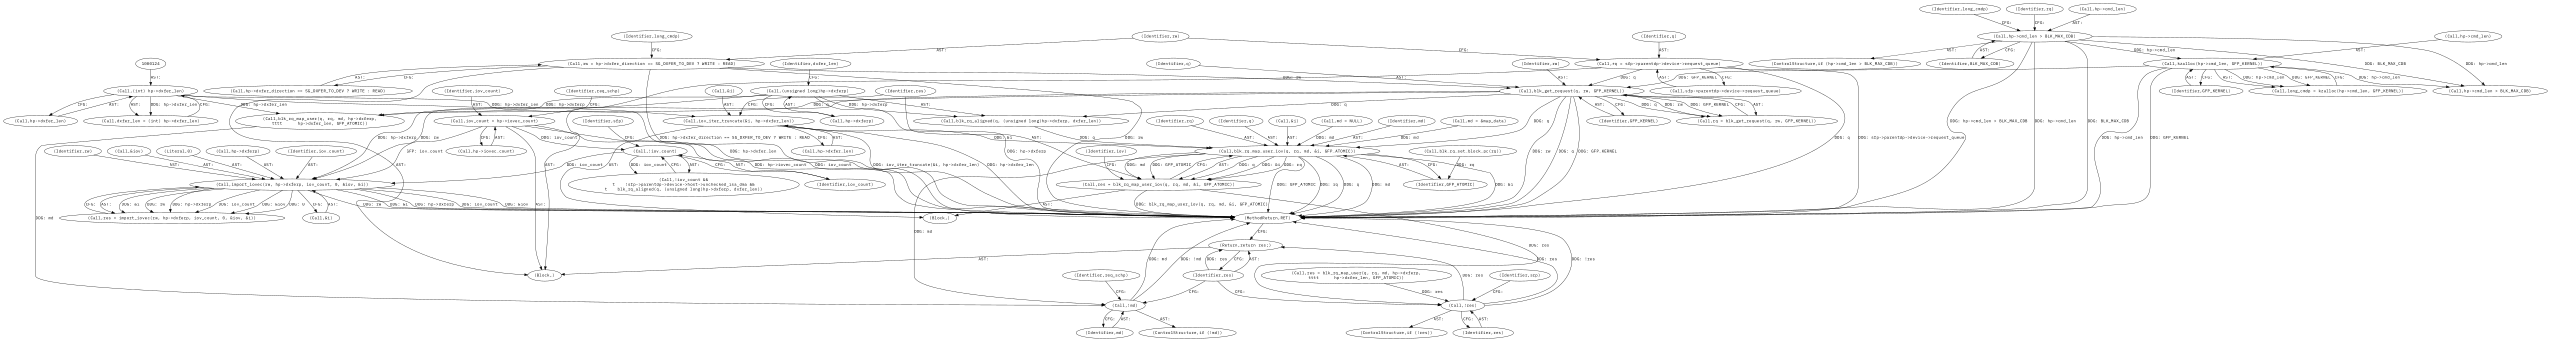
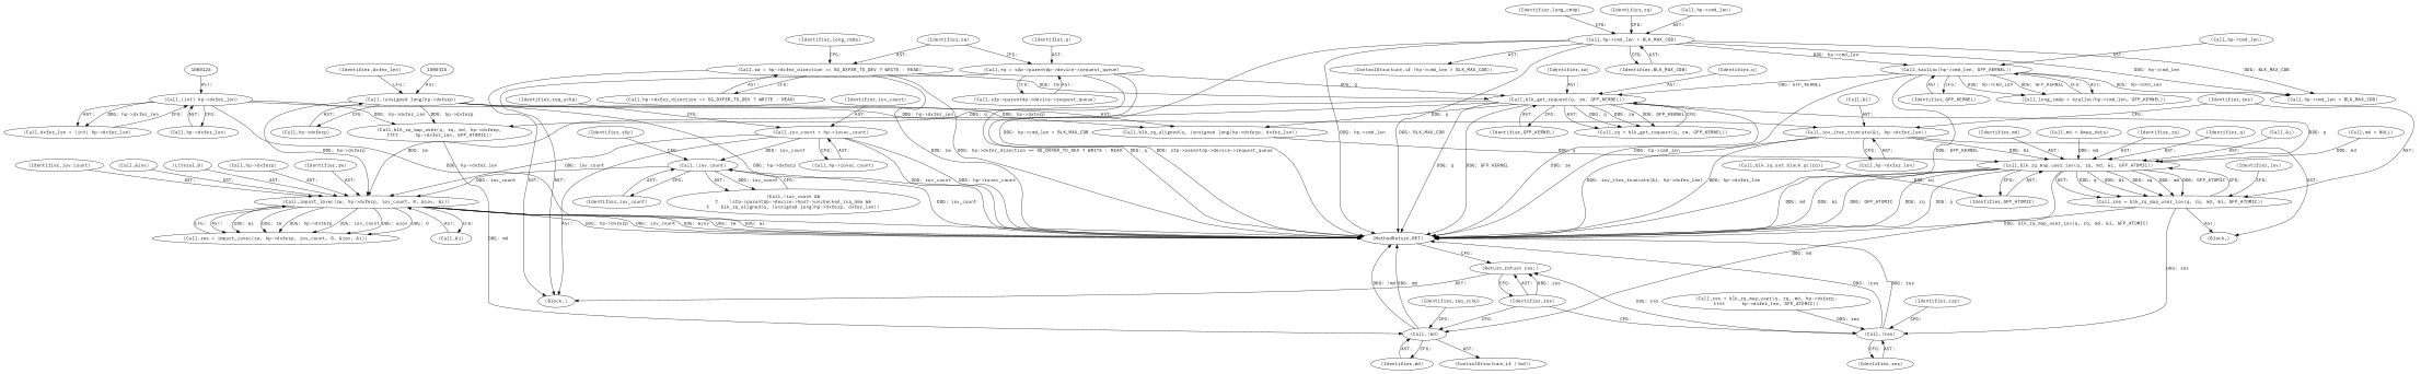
  digraph {
    fontname="IBM Plex Mono"
    node [fontname="IBM Plex Mono"]
    edge [fontname="IBM Plex Mono"]
    n1 [label="(Call,iov_iter_truncate(&i, hp->dxfer_len))"]
    n2 [label="(Call,blk_rq_map_user_iov(q, rq, md, &i, GFP_ATOMIC))"]
    n3 [label="(Call,hp->dxfer_len)"]
    n4 [label="(MethodReturn,RET)"]
    n5 [label="(Block,)"]
    n6 [label="(Call,res = blk_rq_map_user_iov(q, rq, md, &i, GFP_ATOMIC))"]
    n7 [label="(Call,!md)"]
    n8 [label="(Identifier,GFP_ATOMIC)"]
    n9 [label="(Return,return res;)"]
    n10 [label="(Call,import_iovec(rw, hp->dxferp, iov_count, 0, &iov, &i))"]
    n11 [label="(Call,res = import_iovec(rw, hp->dxferp, iov_count, 0, &iov, &i))"]
    n12 [label="(Call,&i)"]
    n13 [label="(Call,blk_get_request(q, rw, GFP_KERNEL))"]
    n14 [label="(Call,blk_rq_aligned(q, (unsigned long)hp->dxferp, dxfer_len))"]
    n15 [label="(Call,rq = blk_get_request(q, rw, GFP_KERNEL))"]
    n16 [label="(Identifier,GFP_KERNEL)"]
    n17 [label="(Call,blk_rq_map_user(q, rq, md, hp->dxferp,\n\t\t\t\t      hp->dxfer_len, GFP_ATOMIC))"]
    n18 [label="(Call,*q = sfp->parentdp->device->request_queue)"]
    n19 [label="(Block,)"]
    n20 [label="(Call,sfp->parentdp->device->request_queue)"]
    n21 [label="(Call,rw = hp->dxfer_direction == SG_DXFER_TO_DEV ? WRITE : READ)"]
    n22 [label="(Call,hp->dxfer_direction == SG_DXFER_TO_DEV ? WRITE : READ)"]
    n23 [label="(Call,kzalloc(hp->cmd_len, GFP_KERNEL))"]
    n24 [label="(Identifier,GFP_KERNEL)"]
    n25 [label="(Call,hp->cmd_len > BLK_MAX_CDB)"]
    n26 [label="(Call,long_cmdp = kzalloc(hp->cmd_len, GFP_KERNEL))"]
    n27 [label="(Call,hp->cmd_len > BLK_MAX_CDB)"]
    n28 [label="(ControlStructure,if (hp->cmd_len > BLK_MAX_CDB))"]
    n29 [label="(Identifier,BLK_MAX_CDB)"]
    n30 [label="(Call,(unsigned long)hp->dxferp)"]
    n31 [label="(Call,hp->dxferp)"]
    n32 [label="(Call,!iov_count)"]
    n33 [label="(Call,!iov_count &&\n\t    !sfp->parentdp->device->host->unchecked_isa_dma &&\n\t    blk_rq_aligned(q, (unsigned long)hp->dxferp, dxfer_len))"]
    n34 [label="(Identifier,iov_count)"]
    n35 [label="(Call,iov_count = hp->iovec_count)"]
    n36 [label="(Call,hp->iovec_count)"]
    n37 [label="(Call,(int) hp->dxfer_len)"]
    n38 [label="(Call,dxfer_len = (int) hp->dxfer_len)"]
    n39 [label="(Call,hp->dxfer_len)"]
    n40 [label="(Call,!res)"]
    n41 [label="(Identifier,md)"]
    n42 [label="(ControlStructure,if (!md))"]
-   n43 [label="(ControlStructure,if (!res))"]
    n44 [label="(Identifier,res)"]
    n45 [label="(Identifier,res)"]
    n46 [label="(Identifier,md)"]
    n47 [label="(Call,&iov)"]
    n48 [label="(Identifier,iov)"]
    n49 [label="(Literal,0)"]
    n50 [label="(Identifier,iov_count)"]
    n51 [label="(Identifier,q)"]
    n52 [label="(Identifier,q)"]
    n53 [label="(Call,md = &map_data)"]
    n54 [label="(Call,hp->dxferp)"]
    n55 [label="(Identifier,long_cmdp)"]
    n56 [label="(Identifier,dxfer_len)"]
    n57 [label="(Identifier,rq)"]
    n58 [label="(Call,hp->cmd_len)"]
    n59 [label="(Call,blk_rq_set_block_pc(rq))"]
    n60 [label="(Call,res = blk_rq_map_user(q, rq, md, hp->dxferp,\n\t\t\t\t      hp->dxfer_len, GFP_ATOMIC))"]
    n61 [label="(Identifier,res)"]
    n62 [label="(Identifier,sfp)"]
    n63 [label="(Identifier,rq)"]
    n64 [label="(Identifier,q)"]
    n65 [label="(Identifier,iov_count)"]
    n66 [label="(Identifier,rw)"]
    n67 [label="(Identifier,srp)"]
    n68 [label="(Identifier,req_schp)"]
    n69 [label="(Identifier,rw)"]
    n70 [label="(Call,&i)"]
    n71 [label="(Call,&i)"]
    n72 [label="(Call,md = NULL)"]
    n73 [label="(Call,hp->cmd_len)"]
    n74 [label="(Identifier,long_cmdp)"]
    n75 [label="(Identifier,req_schp)"]
    n76 [label="(Identifier,rw)"]
+   1000315
    1000124
    n1 -> n2 [label="DDG: &i"]
    n1 -> n3 [label="CFG: "]
    n1 -> n4 [label="DDG: hp->dxfer_len"]
    n1 -> n4 [label="DDG: iov_iter_truncate(&i, hp->dxfer_len)"]
    n1 -> n5 [label="AST: "]
    n2 -> n4 [label="DDG: md"]
    n2 -> n4 [label="DDG: &i"]
    n2 -> n4 [label="DDG: GFP_ATOMIC"]
    n2 -> n4 [label="DDG: rq"]
    n2 -> n4 [label="DDG: q"]
    n2 -> n6 [label="AST: "]
    n2 -> n6 [label="DDG: q"]
    n2 -> n6 [label="DDG: &i"]
    n2 -> n6 [label="DDG: rq"]
    n2 -> n6 [label="DDG: md"]
    n2 -> n6 [label="DDG: GFP_ATOMIC"]
    n2 -> n7 [label="DDG: md"]
    n2 -> n8 [label="CFG: "]
    n3 -> n1 [label="AST: "]
    n4 -> n9 [label="CFG: "]
    n6 -> n2 [label="CFG: "]
    n6 -> n4 [label="DDG: blk_rq_map_user_iov(q, rq, md, &i, GFP_ATOMIC)"]
    n6 -> n5 [label="AST: "]
    n6 -> n40 [label="DDG: res"]
    n7 -> n4 [label="DDG: md"]
    n7 -> n4 [label="DDG: !md"]
    n7 -> n41 [label="CFG: "]
    n7 -> n42 [label="AST: "]
    n8 -> n2 [label="AST: "]
    n9 -> n19 [label="AST: "]
    n9 -> n45 [label="CFG: "]
    n10 -> n4 [label="DDG: &i"]
    n10 -> n4 [label="DDG: hp->dxferp"]
    n10 -> n4 [label="DDG: iov_count"]
    n10 -> n4 [label="DDG: &iov"]
    n10 -> n4 [label="DDG: rw"]
    n10 -> n11 [label="AST: "]
    n10 -> n11 [label="DDG: &i"]
    n10 -> n11 [label="DDG: rw"]
    n10 -> n11 [label="DDG: hp->dxferp"]
    n10 -> n11 [label="DDG: iov_count"]
    n10 -> n11 [label="DDG: &iov"]
    n10 -> n11 [label="DDG: 0"]
    n10 -> n12 [label="CFG: "]
    n11 -> n10 [label="CFG: "]
    n12 -> n10 [label="AST: "]
    n13 -> n2 [label="DDG: q"]
    n13 -> n4 [label="DDG: rw"]
    n13 -> n4 [label="DDG: q"]
    n13 -> n4 [label="DDG: GFP_KERNEL"]
    n13 -> n10 [label="DDG: rw"]
    n13 -> n14 [label="DDG: q"]
    n13 -> n15 [label="AST: "]
    n13 -> n15 [label="DDG: q"]
    n13 -> n15 [label="DDG: rw"]
    n13 -> n15 [label="DDG: GFP_KERNEL"]
    n13 -> n16 [label="CFG: "]
    n13 -> n17 [label="DDG: q"]
    n14 -> n2 [label="DDG: q"]
    n15 -> n13 [label="CFG: "]
    n16 -> n13 [label="AST: "]
    n17 -> n7 [label="DDG: md"]
    n18 -> n4 [label="DDG: sfp->parentdp->device->request_queue"]
    n18 -> n4 [label="DDG: q"]
    n18 -> n13 [label="DDG: q"]
    n18 -> n19 [label="AST: "]
    n18 -> n20 [label="CFG: "]
    n20 -> n18 [label="AST: "]
    n21 -> n4 [label="DDG: rw"]
    n21 -> n4 [label="DDG: hp->dxfer_direction == SG_DXFER_TO_DEV ? WRITE : READ"]
    n21 -> n13 [label="DDG: rw"]
    n21 -> n19 [label="AST: "]
    n21 -> n22 [label="CFG: "]
    n22 -> n21 [label="AST: "]
    n23 -> n4 [label="DDG: hp->cmd_len"]
    n23 -> n4 [label="DDG: GFP_KERNEL"]
    n23 -> n13 [label="DDG: GFP_KERNEL"]
    n23 -> n24 [label="CFG: "]
    n23 -> n25 [label="DDG: hp->cmd_len"]
    n23 -> n26 [label="AST: "]
    n23 -> n26 [label="DDG: hp->cmd_len"]
    n23 -> n26 [label="DDG: GFP_KERNEL"]
    n24 -> n23 [label="AST: "]
    n26 -> n23 [label="CFG: "]
    n27 -> n4 [label="DDG: BLK_MAX_CDB"]
    n27 -> n4 [label="DDG: hp->cmd_len > BLK_MAX_CDB"]
    n27 -> n4 [label="DDG: hp->cmd_len"]
    n27 -> n23 [label="DDG: hp->cmd_len"]
    n27 -> n25 [label="DDG: hp->cmd_len"]
    n27 -> n25 [label="DDG: BLK_MAX_CDB"]
    n27 -> n28 [label="AST: "]
    n27 -> n29 [label="CFG: "]
    n29 -> n27 [label="AST: "]
    n30 -> n4 [label="DDG: hp->dxferp"]
    n30 -> n10 [label="DDG: hp->dxferp"]
    n30 -> n14 [label="AST: "]
    n30 -> n14 [label="DDG: hp->dxferp"]
    n30 -> n17 [label="DDG: hp->dxferp"]
    n30 -> n31 [label="CFG: "]
    n31 -> n30 [label="AST: "]
+   n32 -> n4 [label="DDG: iov_count"]
    n32 -> n10 [label="DDG: iov_count"]
    n32 -> n33 [label="AST: "]
    n32 -> n33 [label="DDG: iov_count"]
    n32 -> n34 [label="CFG: "]
    n33 -> n32 [label="CFG: "]
    n34 -> n32 [label="AST: "]
    n35 -> n4 [label="DDG: iov_count"]
    n35 -> n4 [label="DDG: hp->iovec_count"]
-   n35 -> n10 [label="GFP: iov_count"]
+   n35 -> n10 [label="DDG: iov_count"]
    n35 -> n19 [label="AST: "]
    n35 -> n32 [label="DDG: iov_count"]
    n35 -> n36 [label="CFG: "]
    n36 -> n35 [label="AST: "]
    n37 -> n1 [label="DDG: hp->dxfer_len"]
    n37 -> n4 [label="DDG: hp->dxfer_len"]
    n37 -> n17 [label="DDG: hp->dxfer_len"]
    n37 -> n38 [label="AST: "]
    n37 -> n38 [label="DDG: hp->dxfer_len"]
    n37 -> n39 [label="CFG: "]
    n38 -> n37 [label="CFG: "]
    n39 -> n37 [label="AST: "]
    n40 -> n4 [label="DDG: res"]
    n40 -> n4 [label="DDG: !res"]
    n40 -> n9 [label="DDG: res"]
-   n40 -> n43 [label="AST: "]
    n40 -> n44 [label="CFG: "]
    n41 -> n7 [label="AST: "]
    n44 -> n40 [label="AST: "]
    n45 -> n7 [label="CFG: "]
    n45 -> n9 [label="AST: "]
    n45 -> n9 [label="DDG: res"]
    n45 -> n40 [label="CFG: "]
    n46 -> n2 [label="AST: "]
    n47 -> n10 [label="AST: "]
    n48 -> n6 [label="CFG: "]
    n49 -> n10 [label="AST: "]
    n50 -> n35 [label="AST: "]
    n51 -> n13 [label="AST: "]
    n52 -> n18 [label="AST: "]
    n53 -> n2 [label="DDG: md"]
    n54 -> n10 [label="AST: "]
    n55 -> n27 [label="CFG: "]
    n56 -> n30 [label="CFG: "]
    n57 -> n2 [label="AST: "]
    n58 -> n23 [label="AST: "]
    n59 -> n8 [label="DDG: rq"]
    n60 -> n40 [label="DDG: res"]
    n61 -> n1 [label="CFG: "]
    n61 -> n6 [label="AST: "]
    n62 -> n32 [label="CFG: "]
    n63 -> n27 [label="CFG: "]
    n64 -> n2 [label="AST: "]
    n65 -> n10 [label="AST: "]
    n66 -> n13 [label="AST: "]
    n67 -> n40 [label="CFG: "]
    n68 -> n35 [label="CFG: "]
    n69 -> n18 [label="CFG: "]
    n69 -> n21 [label="AST: "]
    n70 -> n1 [label="AST: "]
    n71 -> n2 [label="AST: "]
    n72 -> n2 [label="DDG: md"]
    n73 -> n27 [label="AST: "]
    n74 -> n21 [label="CFG: "]
    n75 -> n7 [label="CFG: "]
    n76 -> n10 [label="AST: "]
+   1000315 -> n30 [label="AST: "]
    1000124 -> n37 [label="AST: "]
  }
